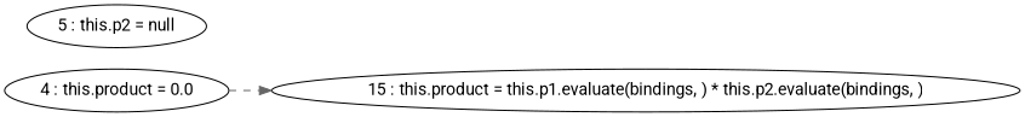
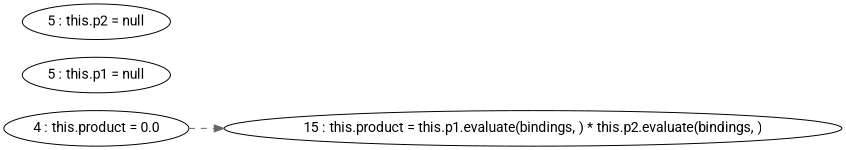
  digraph {
    rankdir=LR
    fontname=Roboto
    node [fontname=Roboto]
    "4 : this.product = 0.0"
    "15 : this.product = this.p1.evaluate(bindings, ) * this.p2.evaluate(bindings, )"
+   "5 : this.p1 = null"
    "5 : this.p2 = null"
    "4 : this.product = 0.0" -> "15 : this.product = this.p1.evaluate(bindings, ) * this.p2.evaluate(bindings, )" [style=dashed color=gray40 fontname=Roboto]
  }
